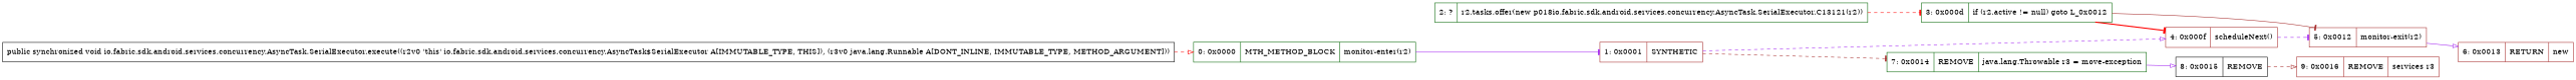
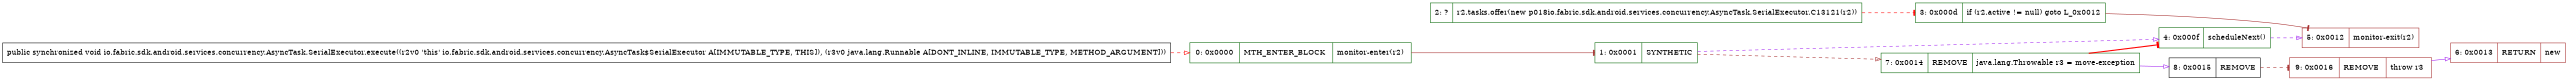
  digraph {
    rankdir=LR
    node [color=darkgreen shape=record]
    edge [arrowhead=tee color=brown style=dashed]
-   n1 [label="{0\:\ 0x0000|MTH_METHOD_BLOCK\l|monitor\-enter(r2)\l}"]
-   n2 [color=brown label="{1\:\ 0x0001|SYNTHETIC\l}"]
+   n1 [label="{0\:\ 0x0000|MTH_ENTER_BLOCK\l|monitor\-enter(r2)\l}"]
+   n2 [label="{1\:\ 0x0001|SYNTHETIC\l}"]
    n3 [label="{7\:\ 0x0014|REMOVE\l|java.lang.Throwable r3 = move\-exception\l}"]
-   n4 [color=brown label="{4\:\ 0x000f|scheduleNext()\l}"]
+   n4 [label="{4\:\ 0x000f|scheduleNext()\l}"]
    n5 [label="{2\:\ ?|r2.tasks.offer(new p018io.fabric.sdk.android.services.concurrency.AsyncTask.SerialExecutor.C13121(r2))\l}"]
    n6 [label="{3\:\ 0x000d|if (r2.active != null) goto L_0x0012\l}"]
    n7 [color=black label="{8\:\ 0x0015|REMOVE\l}"]
    n8 [color=brown label="{5\:\ 0x0012|monitor\-exit(r2)\l}"]
    n9 [color=brown label="{6\:\ 0x0013|RETURN\l|new\l}"]
-   n10 [color=brown label="{9\:\ 0x0016|REMOVE\l|services r3\l}"]
+   n10 [color=brown label="{9\:\ 0x0016|REMOVE\l|throw r3\l}"]
    n11 [color=black label="{public synchronized void io.fabric.sdk.android.services.concurrency.AsyncTask.SerialExecutor.execute((r2v0 'this' io.fabric.sdk.android.services.concurrency.AsyncTask$SerialExecutor A[IMMUTABLE_TYPE, THIS]), (r3v0 java.lang.Runnable A[DONT_INLINE, IMMUTABLE_TYPE, METHOD_ARGUMENT])) }"]
-   n1 -> n2 [color=purple style=solid]
-   n2 -> n3
+   n1 -> n2 [style=solid]
+   n2 -> n3 [arrowhead=onormal]
    n2 -> n4 [arrowhead=onormal color=purple]
    n3 -> n7 [arrowhead=onormal color=purple style=solid]
-   n4 -> n8 [color=purple]
+   n4 -> n8 [arrowhead=onormal color=purple]
    n5 -> n6 [color=red]
-   n6 -> n4 [color=red style=bold]
+   n3 -> n4 [color=red style=bold]
    n6 -> n8 [style=solid]
-   n7 -> n10 [arrowhead=onormal]
-   n8 -> n9 [arrowhead=onormal color=purple style=solid]
+   n7 -> n10
+   n10 -> n9 [arrowhead=onormal color=purple style=solid]
    n11 -> n1 [arrowhead=onormal color=red]
  }
